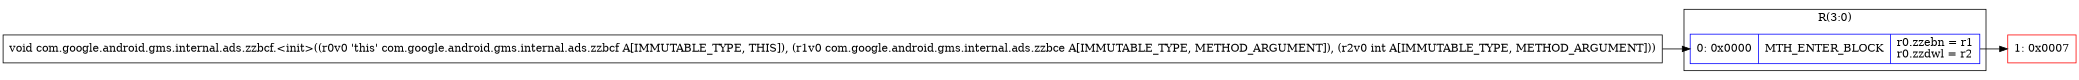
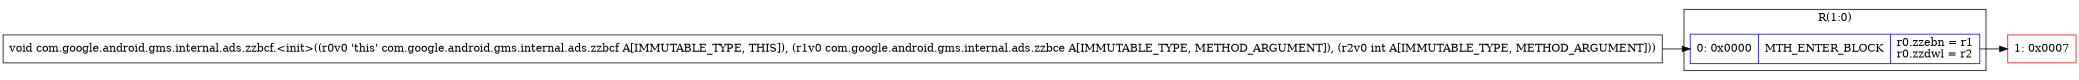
  digraph {
    rankdir=LR
    node [shape=record]
    n1 [color=blue label="{0\:\ 0x0000|MTH_ENTER_BLOCK\l|r0.zzebn = r1\lr0.zzdwl = r2\l}"]
    n2 [color=red label="{1\:\ 0x0007}"]
    n3 [label="{void com.google.android.gms.internal.ads.zzbcf.\<init\>((r0v0 'this' com.google.android.gms.internal.ads.zzbcf A[IMMUTABLE_TYPE, THIS]), (r1v0 com.google.android.gms.internal.ads.zzbce A[IMMUTABLE_TYPE, METHOD_ARGUMENT]), (r2v0 int A[IMMUTABLE_TYPE, METHOD_ARGUMENT])) }"]
    subgraph cluster_1 {
-     label="R(3:0)"
+     label="R(1:0)"
      n1
    }
    n1 -> n2
    n3 -> n1
  }
